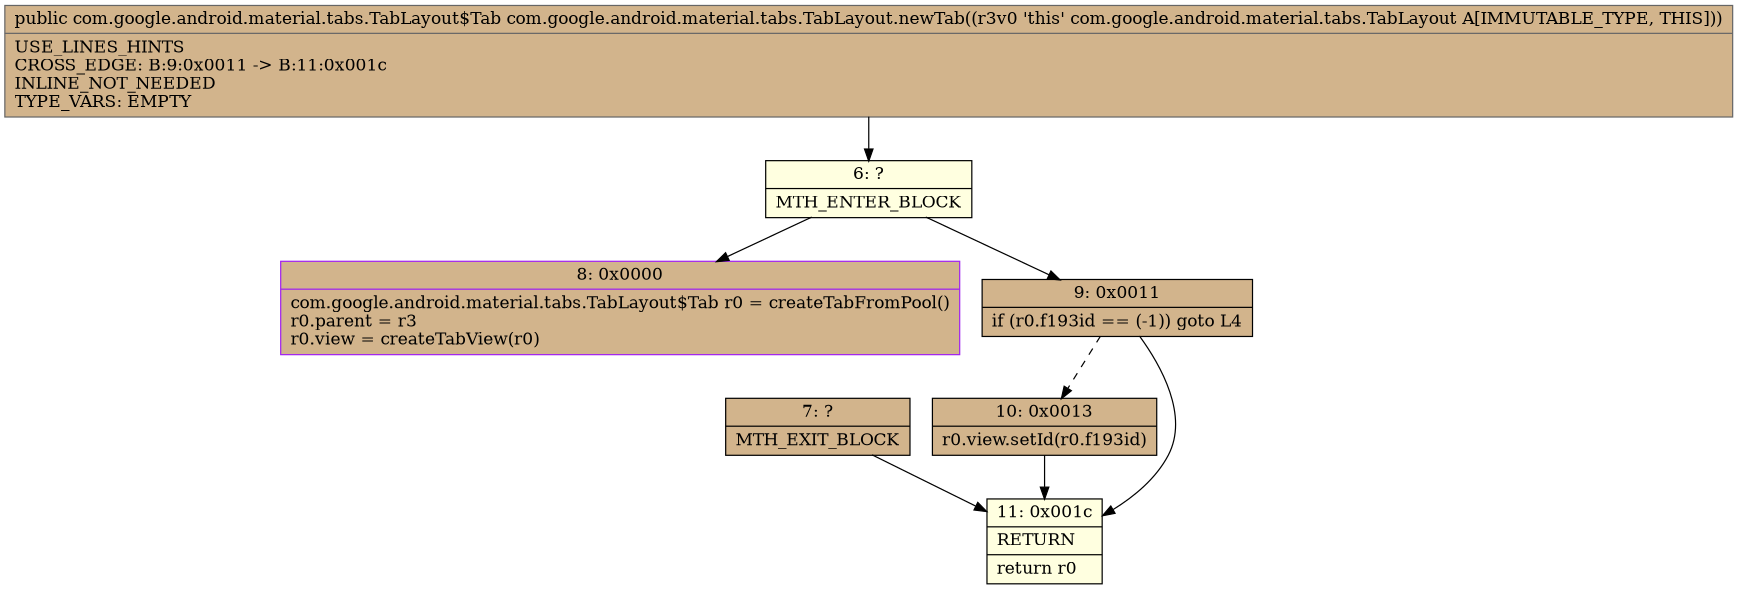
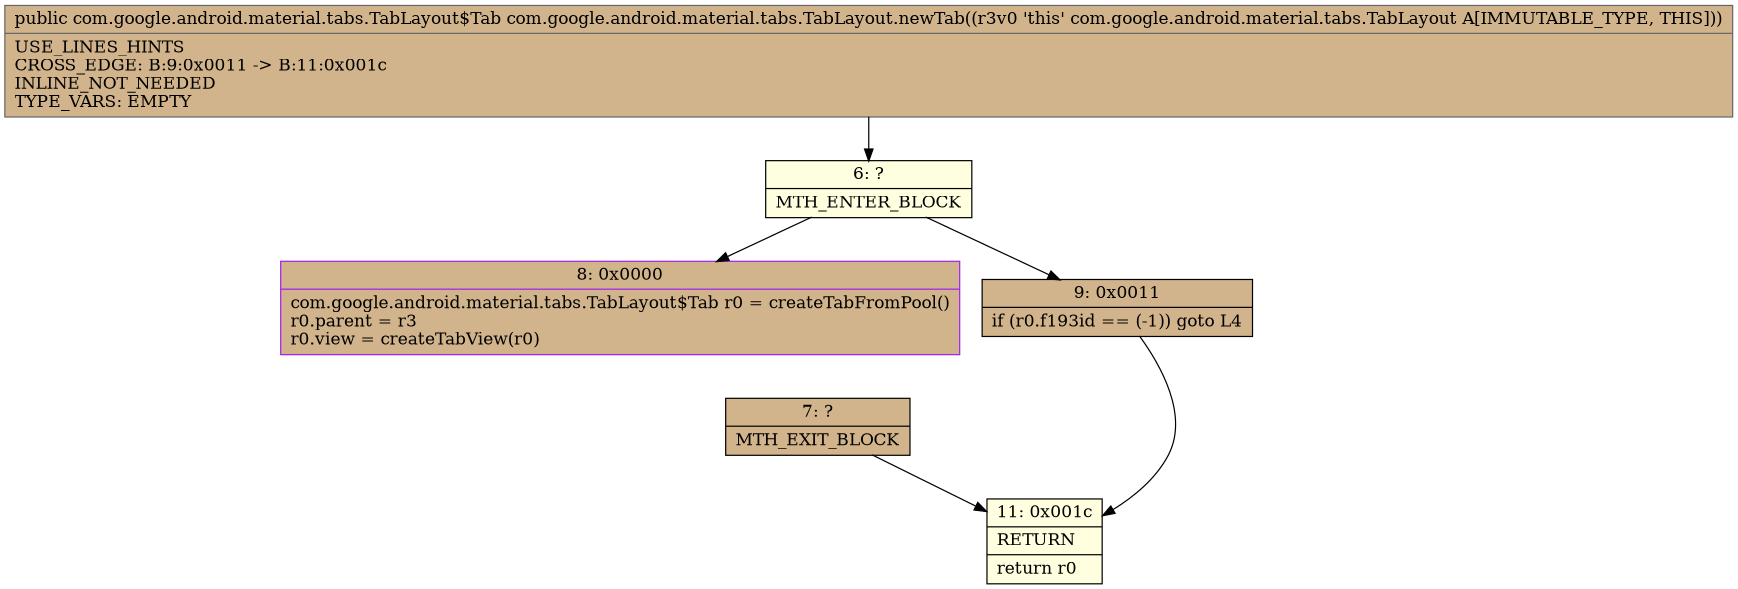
  digraph {
    node [color=black fillcolor=tan shape=record style=filled]
    n1 [fillcolor=lightyellow label="{6\:\ ?|MTH_ENTER_BLOCK\l}"]
    n2 [color=purple label="{8\:\ 0x0000|com.google.android.material.tabs.TabLayout$Tab r0 = createTabFromPool()\lr0.parent = r3\lr0.view = createTabView(r0)\l}"]
    n3 [label="{9\:\ 0x0011|if (r0.f193id == (\-1)) goto L4\l}"]
-   n4 [label="{10\:\ 0x0013|r0.view.setId(r0.f193id)\l}"]
    n5 [fillcolor=lightyellow label="{11\:\ 0x001c|RETURN\l|return r0\l}"]
    n6 [label="{7\:\ ?|MTH_EXIT_BLOCK\l}"]
    n7 [color=gray40 label="{public com.google.android.material.tabs.TabLayout$Tab com.google.android.material.tabs.TabLayout.newTab((r3v0 'this' com.google.android.material.tabs.TabLayout A[IMMUTABLE_TYPE, THIS]))  | USE_LINES_HINTS\lCROSS_EDGE: B:9:0x0011 \-\> B:11:0x001c\lINLINE_NOT_NEEDED\lTYPE_VARS: EMPTY\l}"]
    n1 -> n2
    n1 -> n3
-   n3 -> n4 [style=dashed]
    n3 -> n5
-   n4 -> n5
    n6 -> n5
    n7 -> n1
  }
